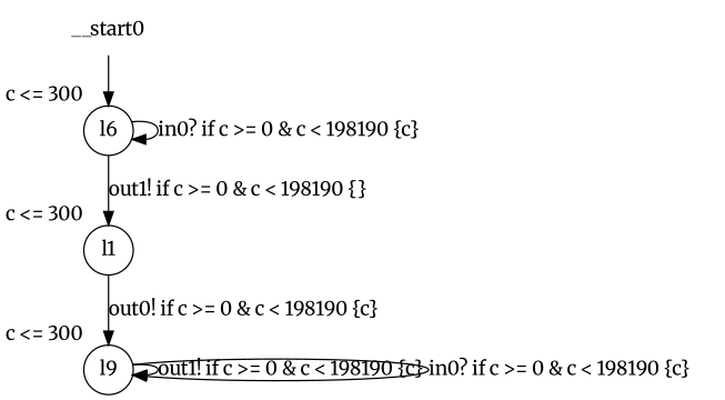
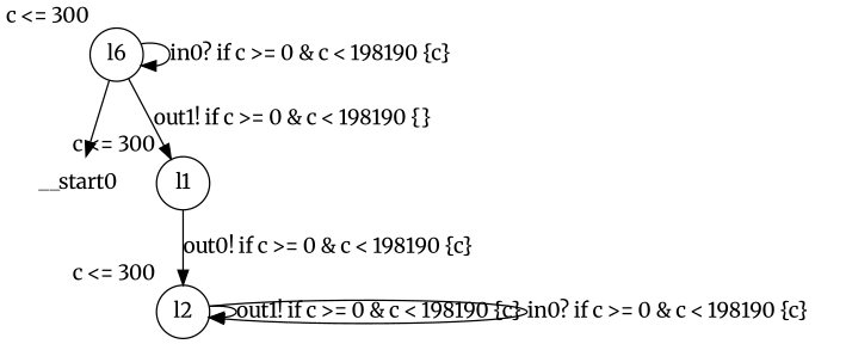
  digraph {
    fontname=Merriweather
    node [fontname=Merriweather shape=circle margin=0 xlabel="c <= 300"]
    edge [fontname=Merriweather]
    __start0 [shape=none margin="" xlabel=""]
    n2 [label=l6]
    n3 [label=l1]
-   n4 [label=l9]
-   __start0 -> n2
+   n4 [label=l2]
+   n2 -> __start0
    n2 -> n2 [label="in0? if c >= 0 & c < 198190 {c} "]
    n2 -> n3 [label="out1! if c >= 0 & c < 198190 {} "]
    n3 -> n4 [label="out0! if c >= 0 & c < 198190 {c} "]
    n4 -> n4 [label="out1! if c >= 0 & c < 198190 {c} "]
    n4 -> n4 [label="in0? if c >= 0 & c < 198190 {c} "]
  }
